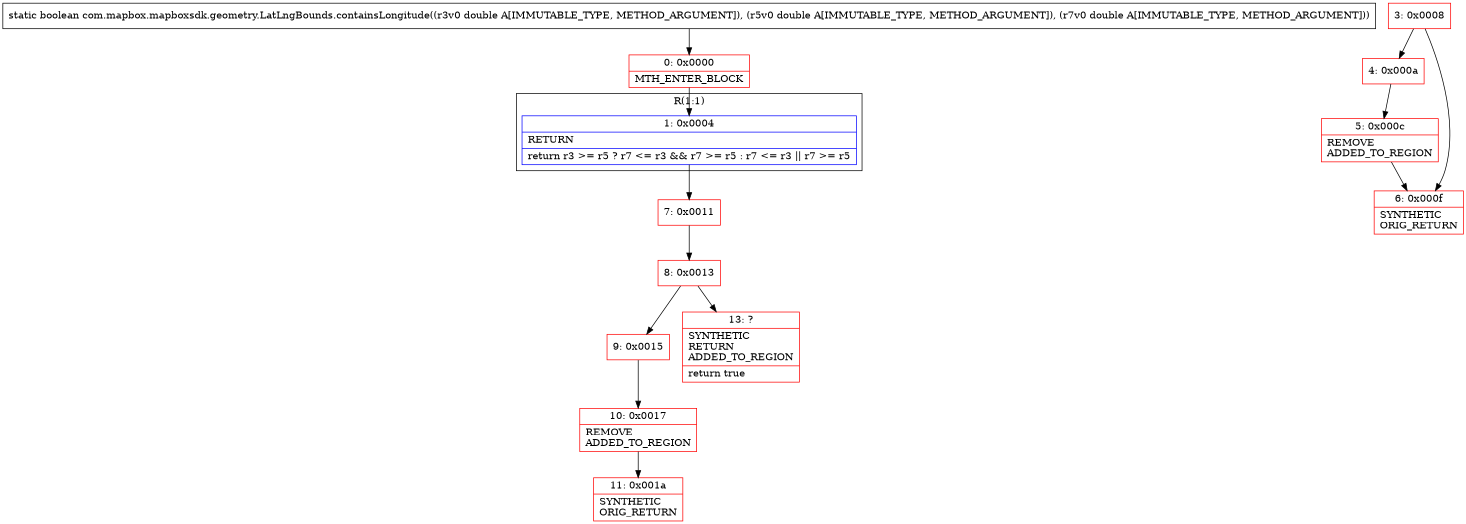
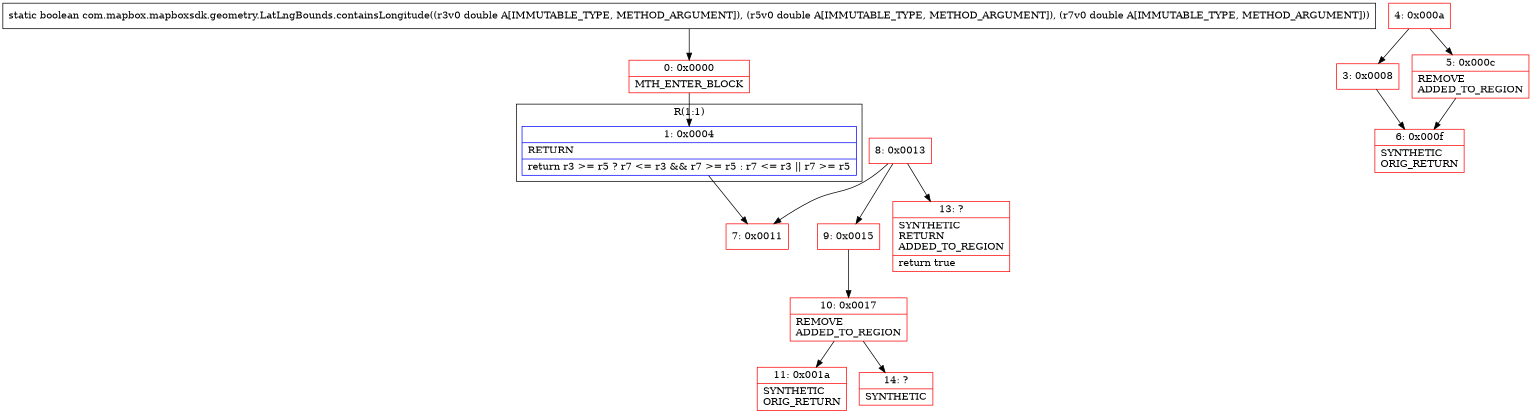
  digraph {
    node [color=red shape=record]
    n1 [color=blue label="{1\:\ 0x0004|RETURN\l|return r3 \>= r5 ? r7 \<= r3 && r7 \>= r5 : r7 \<= r3 \|\| r7 \>= r5\l}"]
    n2 [label="{7\:\ 0x0011}"]
    n3 [label="{8\:\ 0x0013}"]
    n4 [label="{0\:\ 0x0000|MTH_ENTER_BLOCK\l}"]
    n5 [label="{3\:\ 0x0008}"]
    n6 [label="{4\:\ 0x000a}"]
    n7 [label="{6\:\ 0x000f|SYNTHETIC\lORIG_RETURN\l}"]
    n8 [label="{5\:\ 0x000c|REMOVE\lADDED_TO_REGION\l}"]
    n9 [label="{9\:\ 0x0015}"]
    n10 [label="{13\:\ ?|SYNTHETIC\lRETURN\lADDED_TO_REGION\l|return true\l}"]
    n11 [label="{10\:\ 0x0017|REMOVE\lADDED_TO_REGION\l}"]
    n12 [label="{11\:\ 0x001a|SYNTHETIC\lORIG_RETURN\l}"]
+   n13 [label="{14\:\ ?|SYNTHETIC\l}"]
    n14 [label="{static boolean com.mapbox.mapboxsdk.geometry.LatLngBounds.containsLongitude((r3v0 double A[IMMUTABLE_TYPE, METHOD_ARGUMENT]), (r5v0 double A[IMMUTABLE_TYPE, METHOD_ARGUMENT]), (r7v0 double A[IMMUTABLE_TYPE, METHOD_ARGUMENT])) }" color=""]
    subgraph cluster_1 {
      label="R(1:1)"
      n1
    }
    n1 -> n2
-   n2 -> n3
+   n3 -> n2
    n3 -> n9
    n3 -> n10
    n4 -> n1
-   n5 -> n6
+   n6 -> n5
    n5 -> n7
    n6 -> n8
    n8 -> n7
    n9 -> n11
    n11 -> n12
+   n11 -> n13
    n14 -> n4
  }
